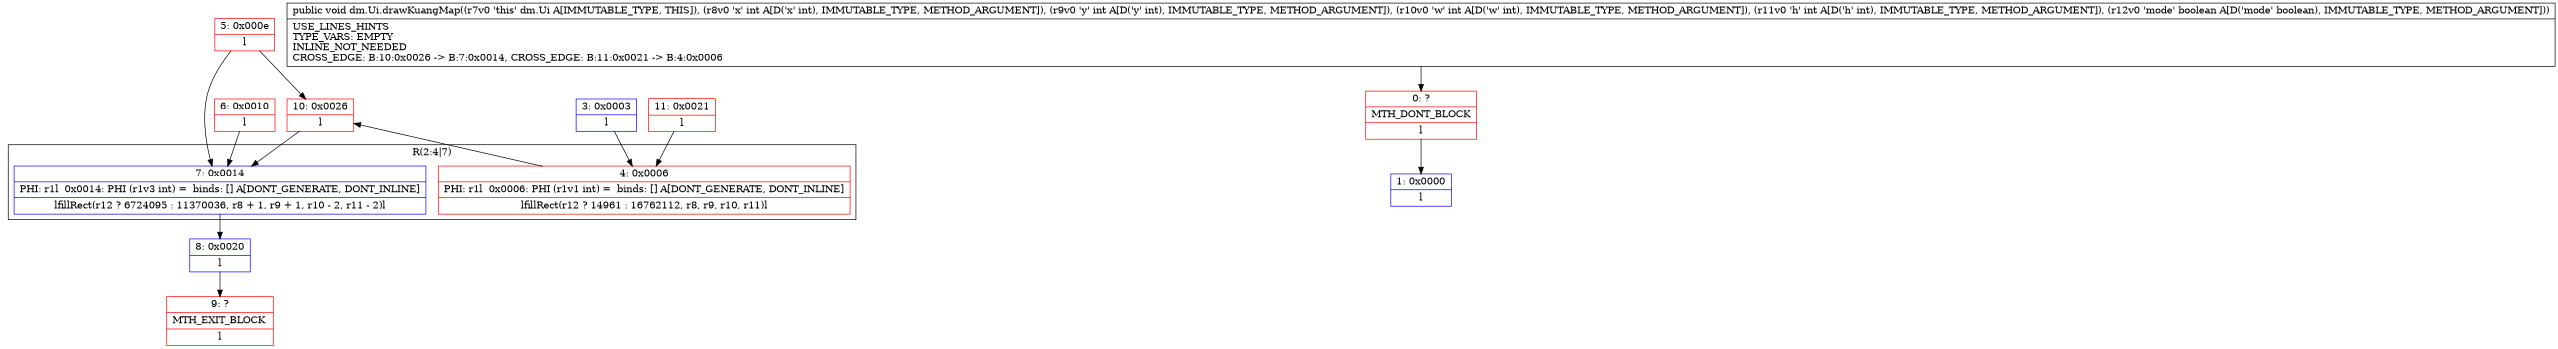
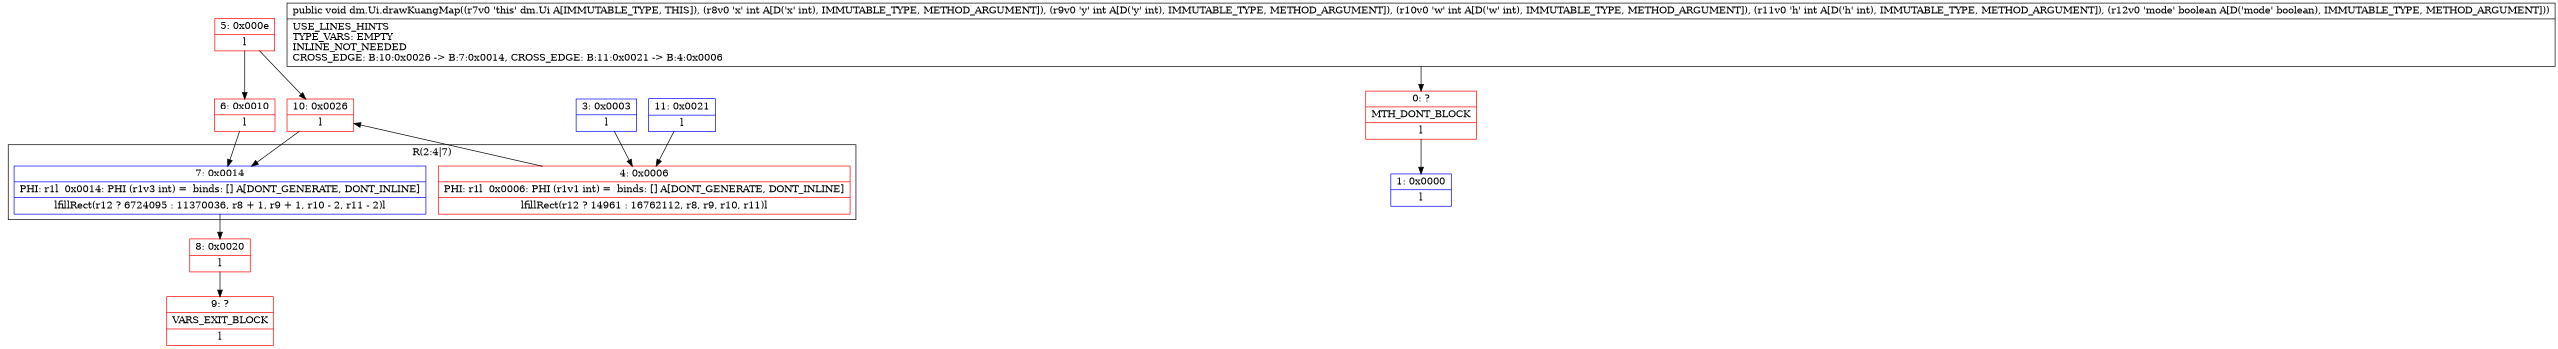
  digraph {
    node [color=red shape=record]
    n1 [label="{4\:\ 0x0006|PHI: r1l  0x0006: PHI (r1v1 int) =  binds: [] A[DONT_GENERATE, DONT_INLINE]\l|lfillRect(r12 ? 14961 : 16762112, r8, r9, r10, r11)l}"]
    n2 [color=blue label="{7\:\ 0x0014|PHI: r1l  0x0014: PHI (r1v3 int) =  binds: [] A[DONT_GENERATE, DONT_INLINE]\l|lfillRect(r12 ? 6724095 : 11370036, r8 + 1, r9 + 1, r10 \- 2, r11 \- 2)l}"]
    n3 [label="{10\:\ 0x0026|l}"]
-   n4 [color=blue label="{8\:\ 0x0020|l}"]
+   n4 [label="{8\:\ 0x0020|l}"]
    n5 [label="{5\:\ 0x000e|l}"]
    n6 [label="{6\:\ 0x0010|l}"]
-   n7 [label="{9\:\ ?|MTH_EXIT_BLOCK\l|l}"]
+   n7 [label="{9\:\ ?|VARS_EXIT_BLOCK\l|l}"]
    n8 [label="{0\:\ ?|MTH_DONT_BLOCK\l|l}"]
    n9 [color=blue label="{1\:\ 0x0000|l}"]
    n10 [color=blue label="{3\:\ 0x0003|l}"]
-   n11 [label="{11\:\ 0x0021|l}"]
+   n11 [color=blue label="{11\:\ 0x0021|l}"]
    n12 [label="{public void dm.Ui.drawKuangMap((r7v0 'this' dm.Ui A[IMMUTABLE_TYPE, THIS]), (r8v0 'x' int A[D('x' int), IMMUTABLE_TYPE, METHOD_ARGUMENT]), (r9v0 'y' int A[D('y' int), IMMUTABLE_TYPE, METHOD_ARGUMENT]), (r10v0 'w' int A[D('w' int), IMMUTABLE_TYPE, METHOD_ARGUMENT]), (r11v0 'h' int A[D('h' int), IMMUTABLE_TYPE, METHOD_ARGUMENT]), (r12v0 'mode' boolean A[D('mode' boolean), IMMUTABLE_TYPE, METHOD_ARGUMENT]))  | USE_LINES_HINTS\lTYPE_VARS: EMPTY\lINLINE_NOT_NEEDED\lCROSS_EDGE: B:10:0x0026 \-\> B:7:0x0014, CROSS_EDGE: B:11:0x0021 \-\> B:4:0x0006\l}" color=""]
    subgraph cluster_1 {
      label="R(2:4|7)"
      n1
      n2
    }
    n1 -> n3
    n2 -> n4
    n3 -> n2
    n4 -> n7
    n5 -> n3
-   n5 -> n2
+   n5 -> n6
    n6 -> n2
    n8 -> n9
    n10 -> n1
    n11 -> n1
    n12 -> n8
  }
